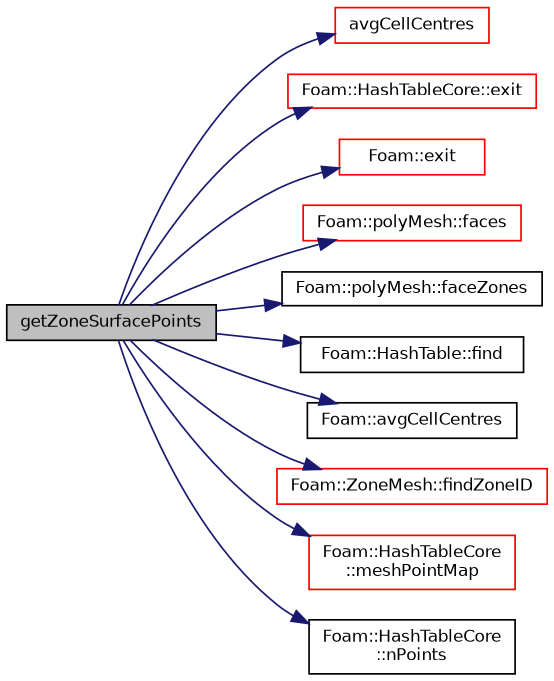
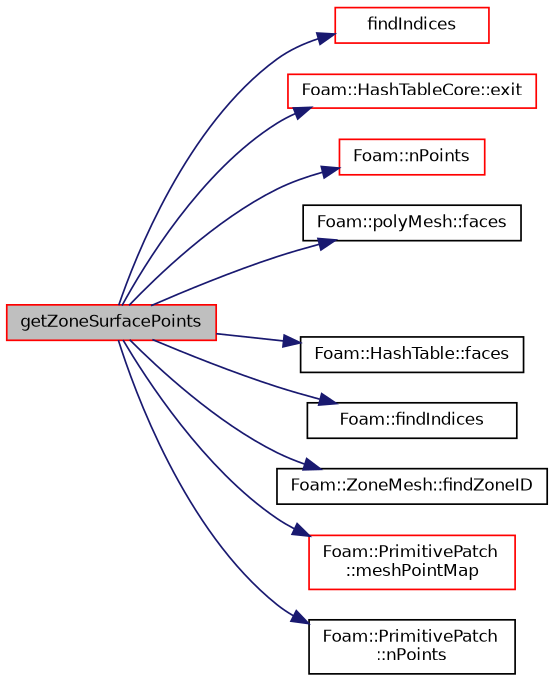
  digraph {
    fontname="DejaVu Sans"
    rankdir=LR
    node [color=red fontname="DejaVu Sans" fontsize=10 shape=record]
    edge [color=midnightblue fontname="DejaVu Sans" fontsize=10 labelfontname=Helvetica labelfontsize=10 style=solid]
-   n1 [color=black fillcolor=grey75 fontcolor=black height=0.2 label=getZoneSurfacePoints style=filled width=0.4]
-   n2 [height=0.2 label=avgCellCentres width=0.4]
+   n1 [fillcolor=grey75 fontcolor=black height=0.2 label=getZoneSurfacePoints style=filled width=0.4]
+   n2 [height=0.2 label=findIndices width=0.4]
    n3 [height=0.2 label="Foam::HashTableCore::exit" width=0.4]
-   n4 [height=0.2 label="Foam::exit" width=0.4]
-   n5 [height=0.2 label="Foam::polyMesh::faces" width=0.4]
-   n6 [color=black height=0.2 label="Foam::polyMesh::faceZones" width=0.4]
-   n7 [color=black height=0.2 label="Foam::HashTable::find" width=0.4]
-   n8 [color=black height=0.2 label="Foam::avgCellCentres" width=0.4]
-   n9 [height=0.2 label="Foam::ZoneMesh::findZoneID" width=0.4]
-   n10 [height=0.2 label="Foam::HashTableCore\l::meshPointMap" width=0.4]
-   n11 [color=black height=0.2 label="Foam::HashTableCore\l::nPoints" width=0.4]
+   n4 [height=0.2 label="Foam::nPoints" width=0.4]
+   n5 [color=black height=0.2 label="Foam::polyMesh::faces" width=0.4]
+   n7 [color=black height=0.2 label="Foam::HashTable::faces" width=0.4]
+   n8 [color=black height=0.2 label="Foam::findIndices" width=0.4]
+   n9 [color=black height=0.2 label="Foam::ZoneMesh::findZoneID" width=0.4]
+   n10 [height=0.2 label="Foam::PrimitivePatch\l::meshPointMap" width=0.4]
+   n11 [color=black height=0.2 label="Foam::PrimitivePatch\l::nPoints" width=0.4]
    n1 -> n2
    n1 -> n3
    n1 -> n4
    n1 -> n5
-   n1 -> n6
    n1 -> n7
    n1 -> n8
    n1 -> n9
    n1 -> n10
    n1 -> n11
  }
